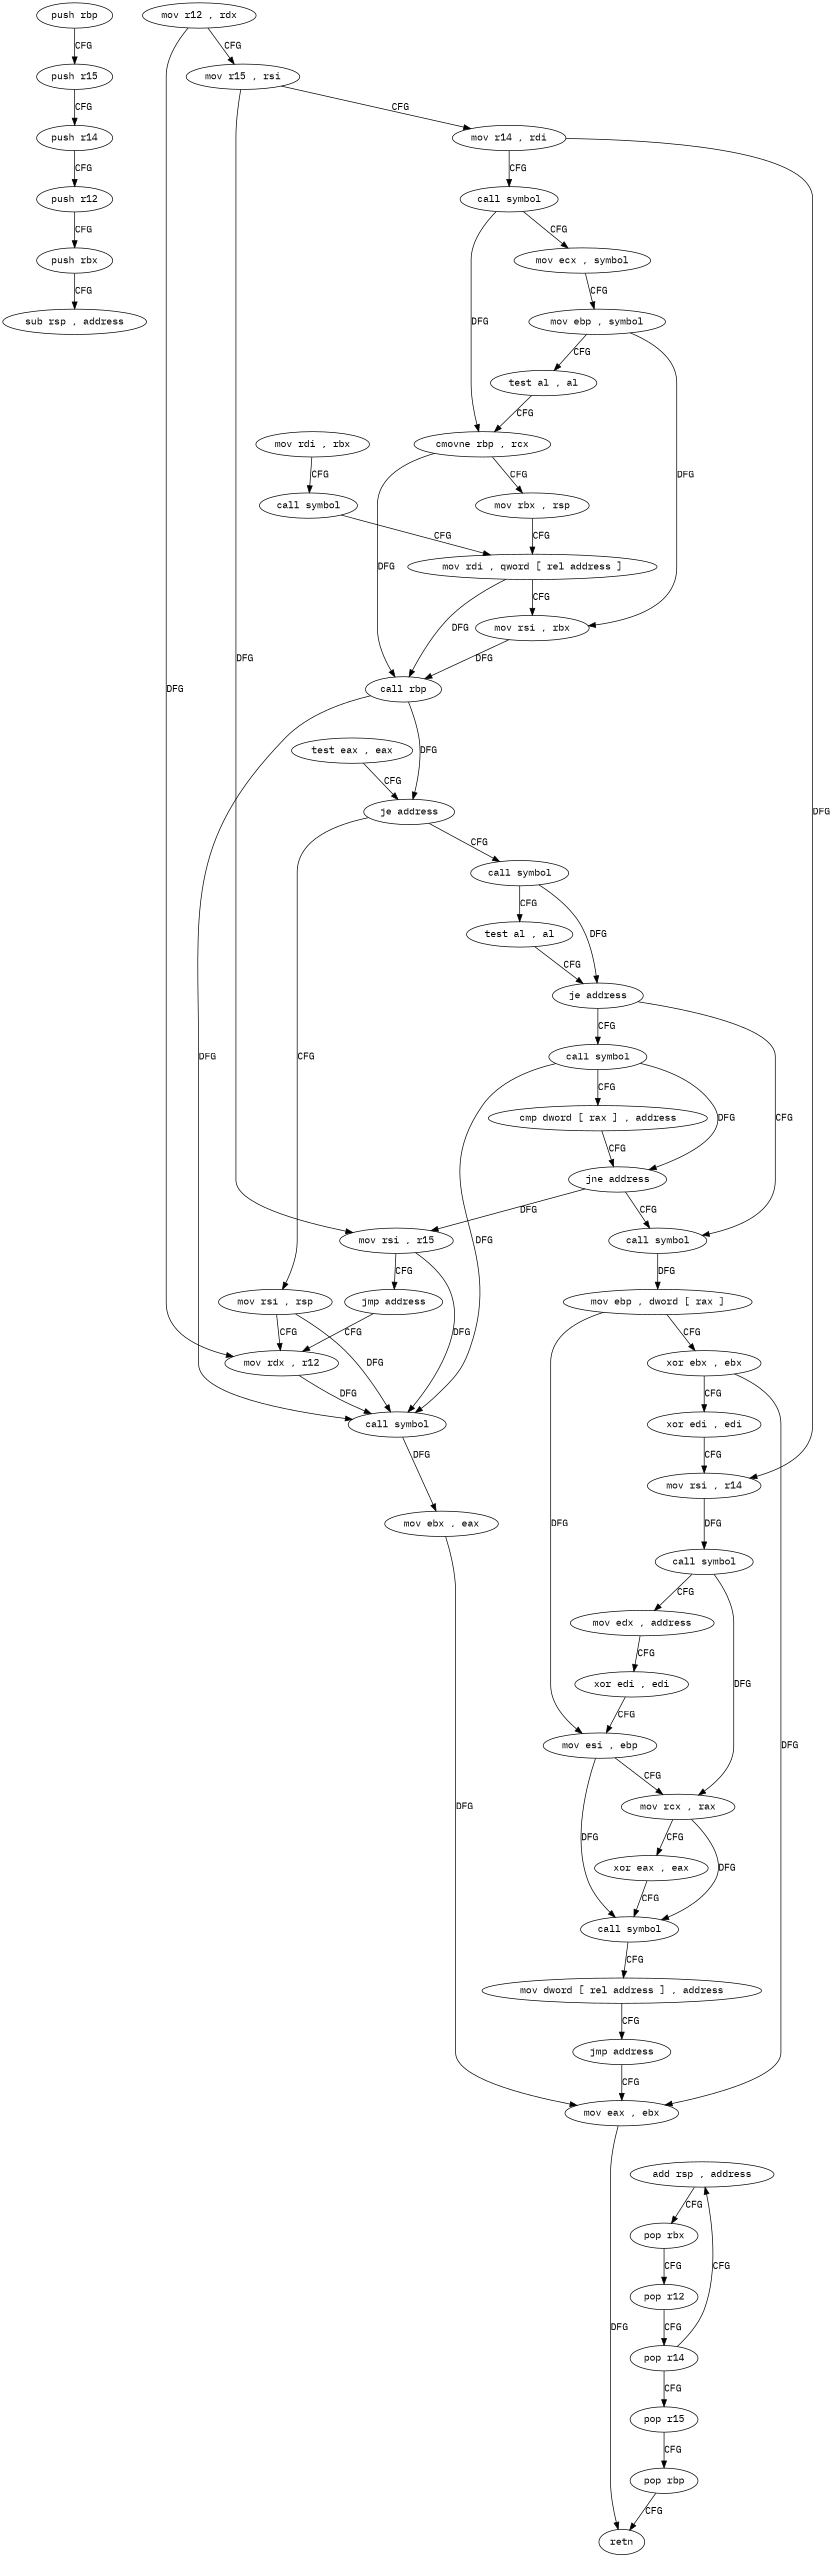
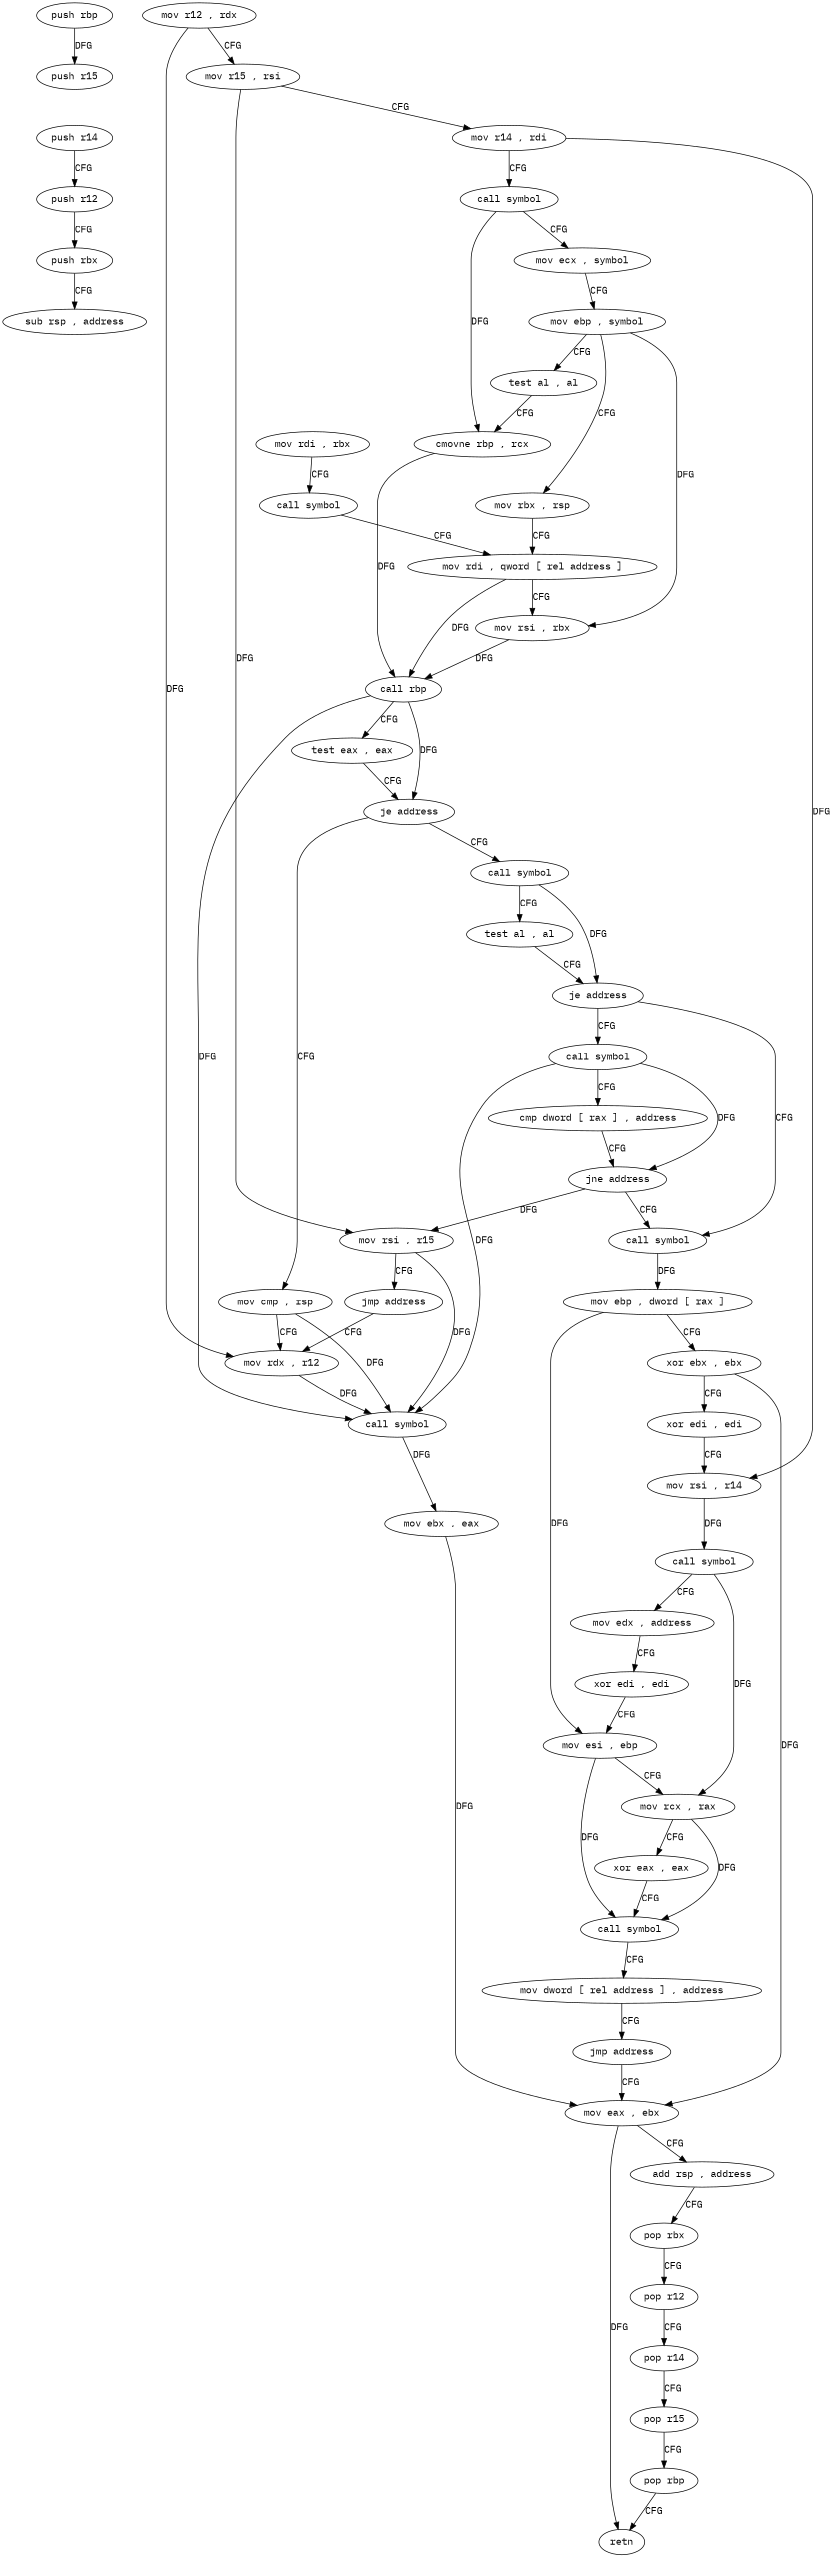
  digraph {
    fontname="IBM Plex Mono"
    node [fontname="IBM Plex Mono"]
    edge [fontname="IBM Plex Mono"]
    n1 [label="push rbp"]
    n2 [label="push r15"]
    n3 [label="push r14"]
    n4 [label="push r12"]
    n5 [label="push rbx"]
    n6 [label="sub rsp , address"]
    n7 [label="mov r12 , rdx"]
    n8 [label="mov r15 , rsi"]
    n9 [label="mov rdx , r12"]
    n10 [label="mov r14 , rdi"]
    n11 [label="mov rsi , r15"]
    n12 [label="call symbol"]
    n13 [label="call symbol"]
    n14 [label="mov rsi , r14"]
    n15 [label="jmp address"]
    n16 [label="mov ecx , symbol"]
    n17 [label="cmovne rbp , rcx"]
    n18 [label="call symbol"]
    n19 [label="mov ebp , symbol"]
    n20 [label="call rbp"]
    n21 [label="mov rbx , rsp"]
    n22 [label="test al , al"]
    n23 [label="mov rsi , rbx"]
    n24 [label="test eax , eax"]
    n25 [label="je address"]
    n26 [label="mov rdi , qword [ rel address ]"]
    n27 [label="mov rdi , rbx"]
    n28 [label="call symbol"]
-   n29 [label="mov rsi , rsp"]
+   n29 [label="mov cmp , rsp"]
    n30 [label="call symbol"]
    n31 [label="mov ebx , eax"]
    n32 [label="test al , al"]
    n33 [label="je address"]
    n34 [label="call symbol"]
    n35 [label="call symbol"]
    n36 [label="mov ebp , dword [ rax ]"]
    n37 [label="cmp dword [ rax ] , address"]
    n38 [label="jne address"]
    n39 [label="xor ebx , ebx"]
    n40 [label="mov esi , ebp"]
    n41 [label="xor edi , edi"]
    n42 [label="mov eax , ebx"]
    n43 [label="mov rcx , rax"]
    n44 [label="call symbol"]
    n45 [label="add rsp , address"]
    n46 [label=retn]
    n47 [label="mov edx , address"]
    n48 [label="xor edi , edi"]
    n49 [label="xor eax , eax"]
    n50 [label="mov dword [ rel address ] , address"]
    n51 [label="jmp address"]
    n52 [label="pop rbx"]
    n53 [label="pop r12"]
    n54 [label="pop r14"]
    n55 [label="pop r15"]
    n56 [label="pop rbp"]
-   n1 -> n2 [label=CFG]
-   n2 -> n3 [label=CFG]
+   n1 -> n2 [label=DFG]
    n3 -> n4 [label=CFG]
    n4 -> n5 [label=CFG]
    n5 -> n6 [label=CFG]
    n7 -> n8 [label=CFG]
    n7 -> n9 [label=DFG]
    n8 -> n10 [label=CFG]
    n8 -> n11 [label=DFG]
    n9 -> n12 [label=DFG]
    n10 -> n13 [label=CFG]
    n10 -> n14 [label=DFG]
    n11 -> n12 [label=DFG]
    n11 -> n15 [label=CFG]
    n12 -> n31 [label=DFG]
    n13 -> n16 [label=CFG]
    n13 -> n17 [label=DFG]
    n14 -> n18 [label=DFG]
    n15 -> n9 [label=CFG]
    n16 -> n19 [label=CFG]
    n17 -> n20 [label=DFG]
-   n17 -> n21 [label=CFG]
+   n19 -> n21 [label=CFG]
    n18 -> n43 [label=DFG]
    n18 -> n47 [label=CFG]
    n19 -> n22 [label=CFG]
    n19 -> n23 [label=DFG]
    n20 -> n12 [label=DFG]
+   n20 -> n24 [label=CFG]
    n20 -> n25 [label=DFG]
    n21 -> n26 [label=CFG]
    n22 -> n17 [label=CFG]
    n23 -> n20 [label=DFG]
    n24 -> n25 [label=CFG]
    n25 -> n29 [label=CFG]
    n25 -> n30 [label=CFG]
    n26 -> n20 [label=DFG]
    n26 -> n23 [label=CFG]
    n27 -> n28 [label=CFG]
    n28 -> n26 [label=CFG]
    n29 -> n9 [label=CFG]
    n29 -> n12 [label=DFG]
    n30 -> n32 [label=CFG]
    n30 -> n33 [label=DFG]
    n31 -> n42 [label=DFG]
    n32 -> n33 [label=CFG]
    n33 -> n34 [label=CFG]
    n33 -> n35 [label=CFG]
    n34 -> n36 [label=DFG]
    n35 -> n12 [label=DFG]
    n35 -> n37 [label=CFG]
    n35 -> n38 [label=DFG]
    n36 -> n39 [label=CFG]
    n36 -> n40 [label=DFG]
    n37 -> n38 [label=CFG]
    n38 -> n11 [label=DFG]
    n38 -> n34 [label=CFG]
    n39 -> n41 [label=CFG]
    n39 -> n42 [label=DFG]
    n40 -> n43 [label=CFG]
    n40 -> n44 [label=DFG]
    n41 -> n14 [label=CFG]
-   n54 -> n45 [label=CFG]
+   n42 -> n45 [label=CFG]
    n42 -> n46 [label=DFG]
    n43 -> n44 [label=DFG]
    n43 -> n49 [label=CFG]
    n44 -> n50 [label=CFG]
    n45 -> n52 [label=CFG]
    n47 -> n48 [label=CFG]
    n48 -> n40 [label=CFG]
    n49 -> n44 [label=CFG]
    n50 -> n51 [label=CFG]
    n51 -> n42 [label=CFG]
    n52 -> n53 [label=CFG]
    n53 -> n54 [label=CFG]
    n54 -> n55 [label=CFG]
    n55 -> n56 [label=CFG]
    n56 -> n46 [label=CFG]
  }
